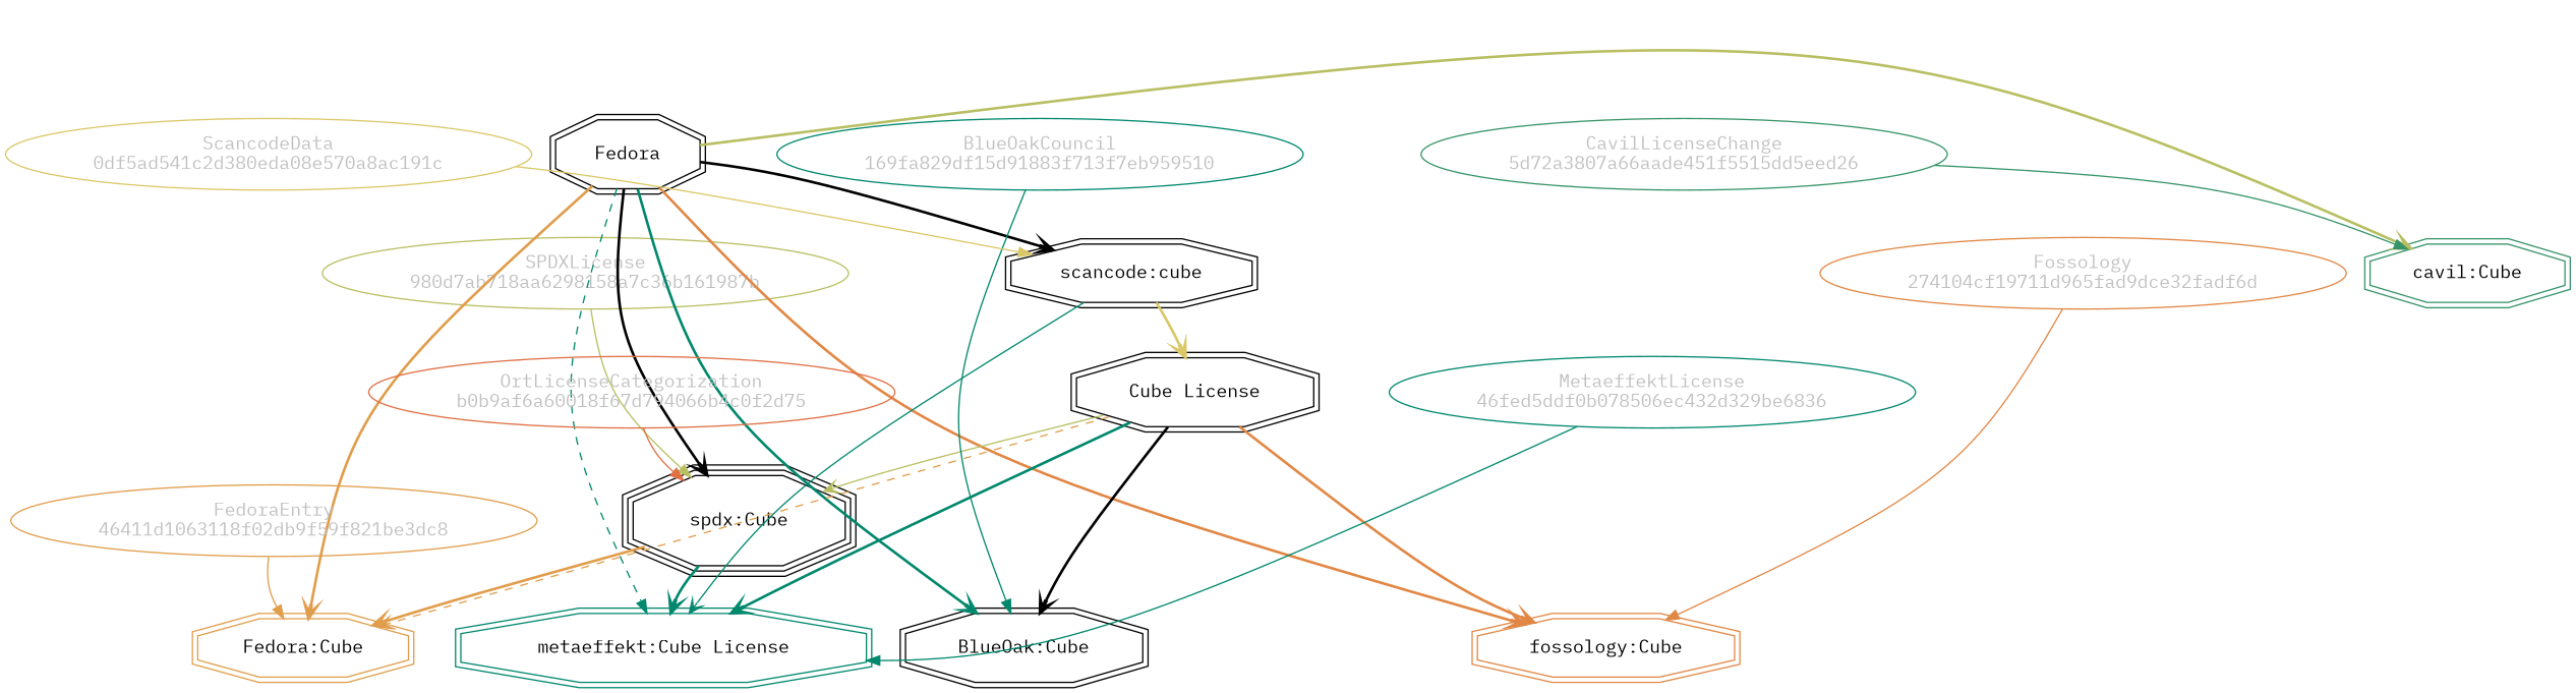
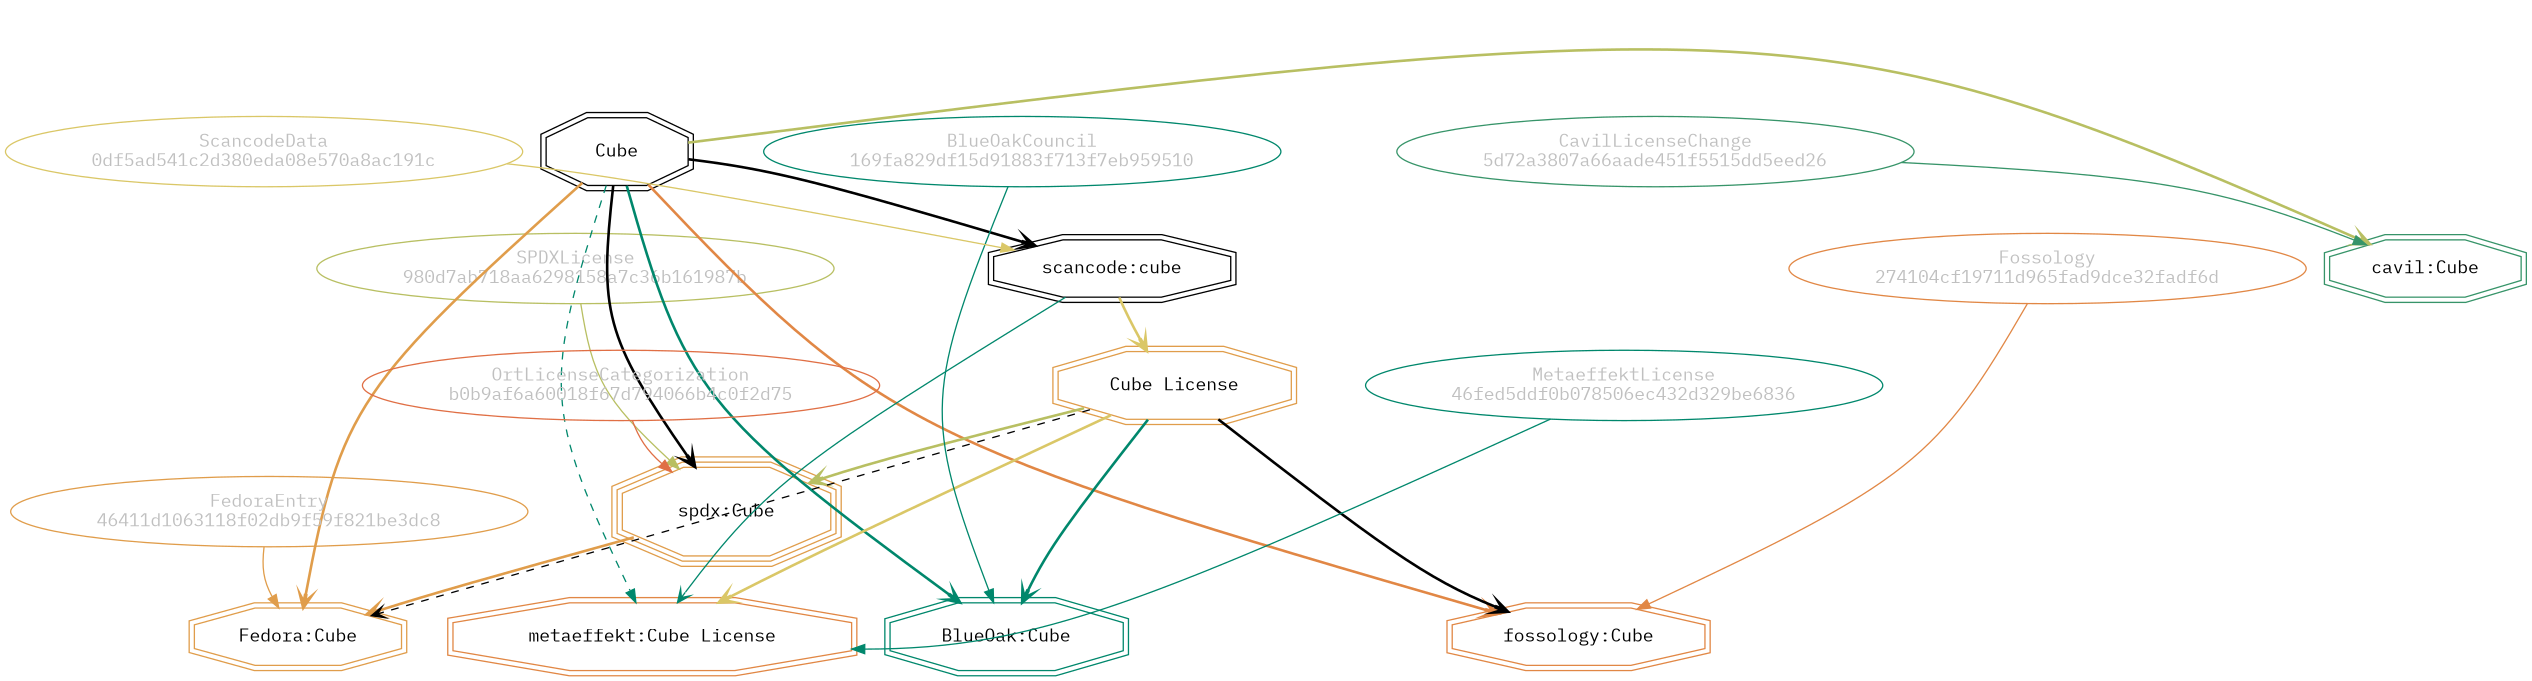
  strict digraph {
    fontname="IBM Plex Mono"
    splines=curved
    node [fontname="IBM Plex Mono" shape=ellipse]
    edge [color="#00876c" fontname="IBM Plex Mono" weight=0.7 arrowhead=vee style=bold]
    n1 [color="#b8bf62" fillcolor="beige;1" fontcolor=gray label="SPDXLicense\n980d7ab718aa6298158a7c36b161987b"]
-   n2 [label="spdx:Cube" shape=tripleoctagon]
+   n2 [label="spdx:Cube" shape=tripleoctagon color="#e09d4b"]
    n3 [color="#e09d4b" label="Fedora:Cube" shape=doubleoctagon]
-   n4 [color="#00876c" label="metaeffekt:Cube License" shape=doubleoctagon]
-   n5 [label=Fedora shape=doubleoctagon]
-   n6 [color=black label="BlueOak:Cube" shape=doubleoctagon]
+   n4 [color="#e18745" label="metaeffekt:Cube License" shape=doubleoctagon]
+   n5 [label=Cube shape=doubleoctagon]
+   n6 [color="#00876c" label="BlueOak:Cube" shape=doubleoctagon]
    n7 [label="scancode:cube" shape=doubleoctagon]
    n8 [color="#e18745" label="fossology:Cube" shape=doubleoctagon]
    n9 [color="#379469" label="cavil:Cube" shape=doubleoctagon]
-   n10 [label="Cube License" shape=doubleoctagon]
+   n10 [label="Cube License" shape=doubleoctagon color="#e09d4b"]
    n11 [color="#e09d4b" fillcolor="beige;1" fontcolor=gray label="FedoraEntry\n46411d1063118f02db9f59f821be3dc8"]
    n12 [color="#00876c" fillcolor="beige;1" fontcolor=gray label="BlueOakCouncil\n169fa829df15d91883f713f7eb959510"]
    n13 [color="#dac767" fillcolor="beige;1" fontcolor=gray label="ScancodeData\n0df5ad541c2d380eda08e570a8ac191c"]
    n14 [color="#e18745" fillcolor="beige;1" fontcolor=gray label="Fossology\n274104cf19711d965fad9dce32fadf6d"]
    n15 [color="#e06f45" fillcolor="beige;1" fontcolor=gray label="OrtLicenseCategorization\nb0b9af6a60018f67d794066b4c0f2d75"]
    n16 [color="#379469" fillcolor="beige;1" fontcolor=gray label="CavilLicenseChange\n5d72a3807a66aade451f5515dd5eed26"]
    n17 [color="#00876c" fillcolor="beige;1" fontcolor=gray label="MetaeffektLicense\n46fed5ddf0b078506ec432d329be6836"]
    n1 -> n2 [color="#b8bf62" weight=0.5 arrowhead="" style=""]
    n2 -> n3 [color="#e09d4b"]
-   n2 -> n4
    n5 -> n2 [color=""]
    n5 -> n3 [color="#e09d4b"]
    n5 -> n4 [arrowhead=normal style=dashed weight=0.5]
    n5 -> n6
    n5 -> n7 [color=""]
    n5 -> n8 [color="#e18745"]
    n5 -> n9 [color="#b8bf62"]
    n7 -> n4 [style=solid weight=0.5]
-   n10 -> n2 [color="#b8bf62" style=solid]
-   n10 -> n3 [color="#e09d4b" style=dashed weight=0.5]
-   n10 -> n4
-   n10 -> n6 [color=black]
-   n7 -> n10 [color="#dac767"]
-   n10 -> n8 [color="#e18745"]
+   n10 -> n2 [color="#b8bf62"]
+   n10 -> n3 [color=black style=dashed weight=0.5]
+   n10 -> n4 [color="#dac767"]
+   n10 -> n6
+   n10 -> n7 [color="#dac767"]
+   n10 -> n8 [color=black]
    n11 -> n3 [color="#e09d4b" weight=0.5 arrowhead="" style=""]
    n12 -> n6 [weight=0.5 arrowhead="" style=""]
    n13 -> n7 [color="#dac767" weight=0.5 arrowhead="" style=""]
    n14 -> n8 [color="#e18745" weight=0.5 arrowhead="" style=""]
    n15 -> n2 [color="#e06f45" weight=0.5 arrowhead="" style=""]
    n16 -> n9 [color="#379469" weight=0.5 arrowhead="" style=""]
    n17 -> n4 [weight=0.5 arrowhead="" style=""]
  }
